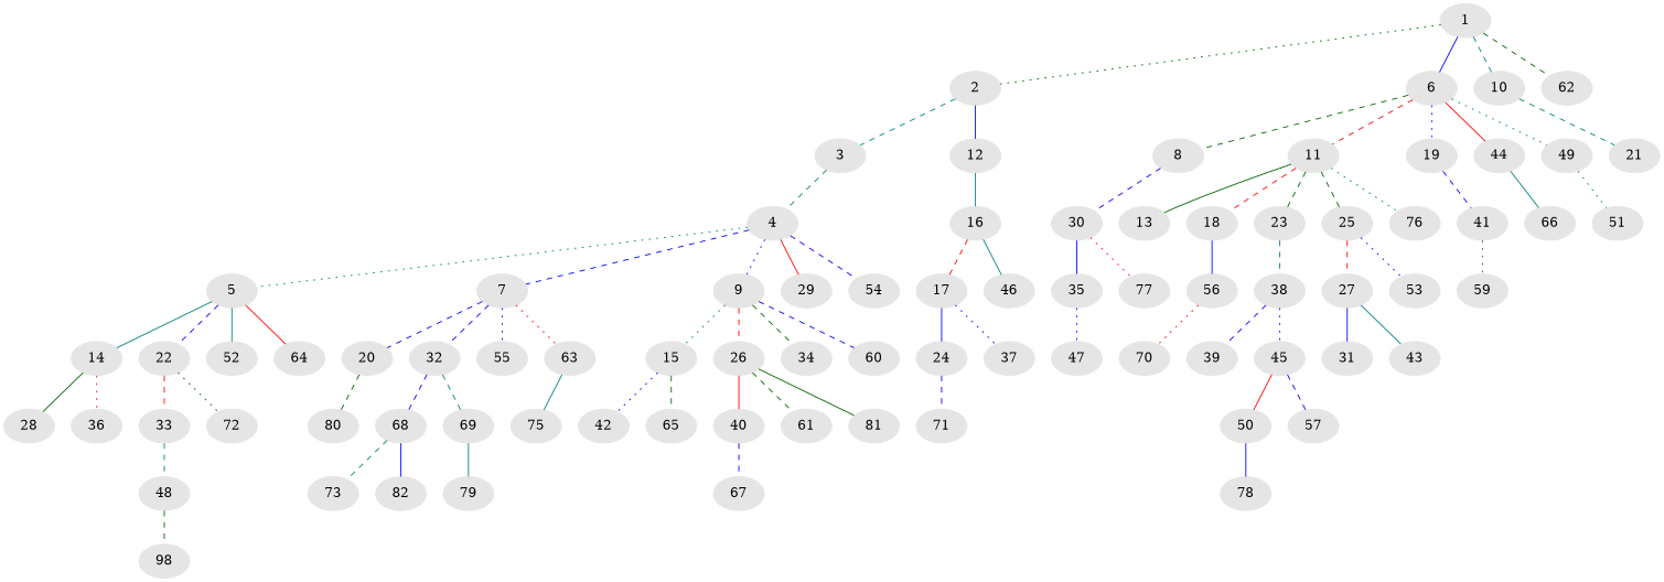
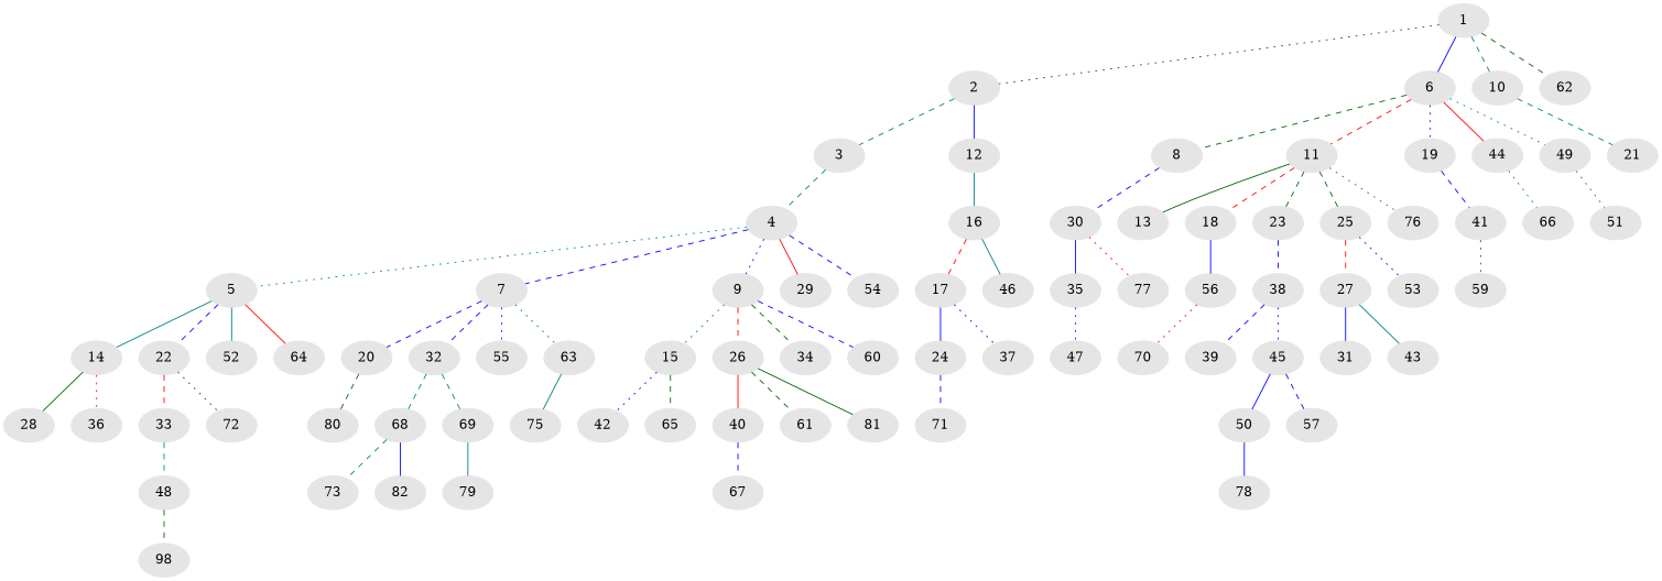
  graph {
    node [color=gray90 style=filled]
    edge [color=blue style=dashed]
    1
    2
    6
    10
    62
    3
    12
    8
    11
    19
    44
    49
    21
    4
    16
    5
    7
    9
    29
    54
    14
    22
    52
    64
    20
    32
    55
    63
    15
    26
    34
    60
    28
    36
    33
    72
    30
    13
    18
    23
    25
    76
    41
    66
    51
    80
    68
    69
    75
    35
    77
    42
    65
    40
    61
    81
    56
    38
    27
    53
    17
    46
    24
    37
    71
    70
    59
    48
    39
    45
    31
    43
    67
    47
    73
    82
    79
    n78 [label=98]
    50
    57
    78
    1 -- 2 [color=darkgreen style=dotted]
    1 -- 6 [style=solid]
    1 -- 10 [color=teal]
    1 -- 62 [color=darkgreen]
    2 -- 3 [color=teal]
    2 -- 12 [style=solid]
    6 -- 8 [color=darkgreen]
    6 -- 11 [color=red]
    6 -- 19 [style=dotted]
    6 -- 44 [color=red style=solid]
    6 -- 49 [color=teal style=dotted]
    10 -- 21 [color=teal]
    3 -- 4 [color=teal]
    12 -- 16 [color=teal style=solid]
    8 -- 30
    11 -- 13 [color=darkgreen style=solid]
    11 -- 18 [color=red]
    11 -- 23 [color=darkgreen]
    11 -- 25 [color=darkgreen]
    11 -- 76 [color=teal style=dotted]
    19 -- 41
-   44 -- 66 [color=teal style=solid]
+   44 -- 66 [color=teal style=dotted]
    49 -- 51 [color=teal style=dotted]
    4 -- 5 [color=teal style=dotted]
    4 -- 7
    4 -- 9 [style=dotted]
    4 -- 29 [color=red style=solid]
    4 -- 54
    16 -- 17 [color=red]
    16 -- 46 [color=teal style=solid]
    5 -- 14 [color=teal style=solid]
    5 -- 22
    5 -- 52 [color=teal style=solid]
    5 -- 64 [color=red style=solid]
    7 -- 20
    7 -- 32
    7 -- 55 [style=dotted]
-   7 -- 63 [color=red style=dotted]
+   7 -- 63 [color=teal style=dotted]
    9 -- 15 [color=teal style=dotted]
    9 -- 26 [color=red]
    9 -- 34 [color=darkgreen]
    9 -- 60
    14 -- 28 [color=darkgreen style=solid]
    14 -- 36 [color=red style=dotted]
    22 -- 33 [color=red]
    22 -- 72 [color=darkgreen style=dotted]
    20 -- 80 [color=darkgreen]
-   32 -- 68
+   32 -- 68 [color=teal]
    32 -- 69 [color=teal]
    63 -- 75 [color=teal style=solid]
    15 -- 42 [style=dotted]
    15 -- 65 [color=darkgreen]
    26 -- 40 [color=red style=solid]
    26 -- 61 [color=darkgreen]
    26 -- 81 [color=darkgreen style=solid]
    33 -- 48 [color=teal]
    30 -- 35 [style=solid]
    30 -- 77 [color=red style=dotted]
    18 -- 56 [style=solid]
-   23 -- 38 [color=teal]
+   23 -- 38
    25 -- 27 [color=red]
    25 -- 53 [style=dotted]
    41 -- 59 [color=darkgreen style=dotted]
    68 -- 73 [color=teal]
    68 -- 82 [style=solid]
    69 -- 79 [color=teal style=solid]
    35 -- 47 [style=dotted]
    40 -- 67
    56 -- 70 [color=red style=dotted]
    38 -- 39
    38 -- 45 [style=dotted]
    27 -- 31 [style=solid]
    27 -- 43 [color=teal style=solid]
    17 -- 24 [style=solid]
    17 -- 37 [style=dotted]
    24 -- 71
    48 -- n78 [color=darkgreen]
-   45 -- 50 [color=red style=solid]
+   45 -- 50 [style=solid]
    45 -- 57
    50 -- 78 [style=solid]
  }
